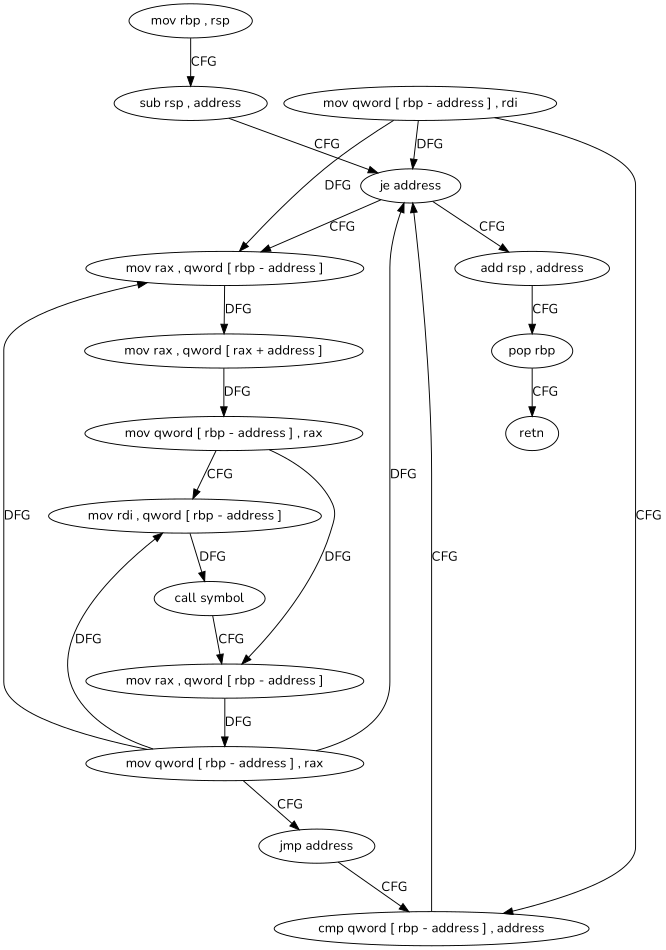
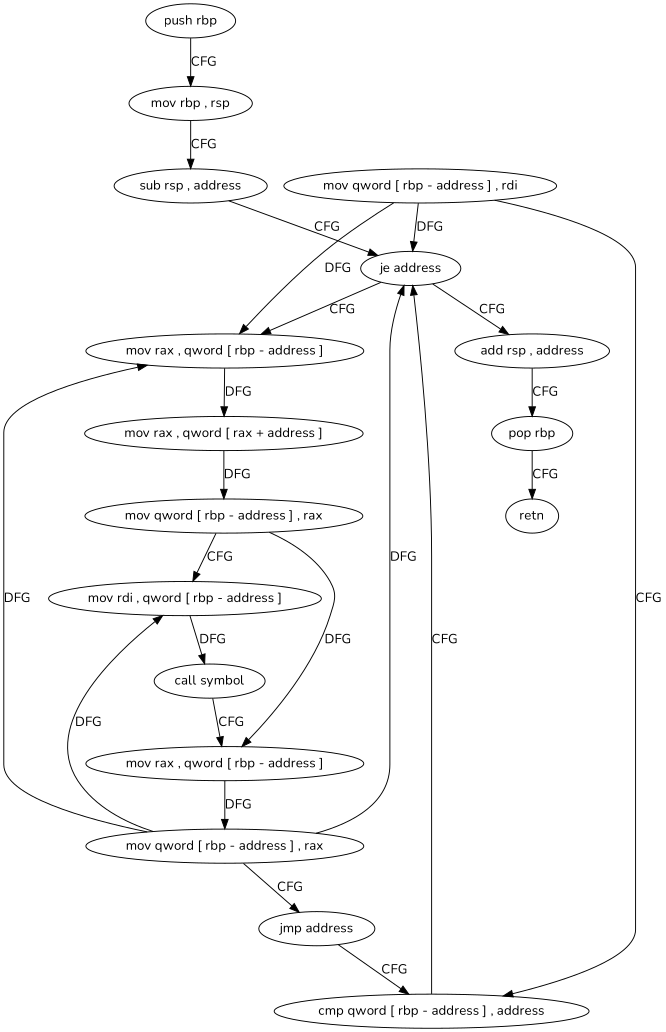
  digraph {
    fontname=Nunito
    node [fontname=Nunito]
    edge [fontname=Nunito]
+   n1 [label="push rbp"]
    n2 [label="mov rbp , rsp"]
    n3 [label="sub rsp , address"]
    n4 [label="je address"]
    n5 [label="mov qword [ rbp - address ] , rdi"]
    n6 [label="cmp qword [ rbp - address ] , address"]
    n7 [label="mov rax , qword [ rbp - address ]"]
    n8 [label="mov rax , qword [ rax + address ]"]
    n9 [label="mov rdi , qword [ rbp - address ]"]
    n10 [label="call symbol"]
    n11 [label="add rsp , address"]
    n12 [label="pop rbp"]
    n13 [label=retn]
    n14 [label="mov qword [ rbp - address ] , rax"]
    n15 [label="mov rax , qword [ rbp - address ]"]
    n16 [label="mov qword [ rbp - address ] , rax"]
    n17 [label="jmp address"]
+   n1 -> n2 [label=CFG]
    n2 -> n3 [label=CFG]
    n3 -> n4 [label=CFG]
    n4 -> n7 [label=CFG]
    n4 -> n11 [label=CFG]
    n5 -> n4 [label=DFG]
    n5 -> n6 [label=CFG]
    n5 -> n7 [label=DFG]
    n6 -> n4 [label=CFG]
    n7 -> n8 [label=DFG]
    n8 -> n14 [label=DFG]
    n9 -> n10 [label=DFG]
    n10 -> n15 [label=CFG]
    n11 -> n12 [label=CFG]
    n12 -> n13 [label=CFG]
    n14 -> n9 [label=CFG]
    n14 -> n15 [label=DFG]
    n15 -> n16 [label=DFG]
    n16 -> n4 [label=DFG]
    n16 -> n7 [label=DFG]
    n16 -> n9 [label=DFG]
    n16 -> n17 [label=CFG]
    n17 -> n6 [label=CFG]
  }
